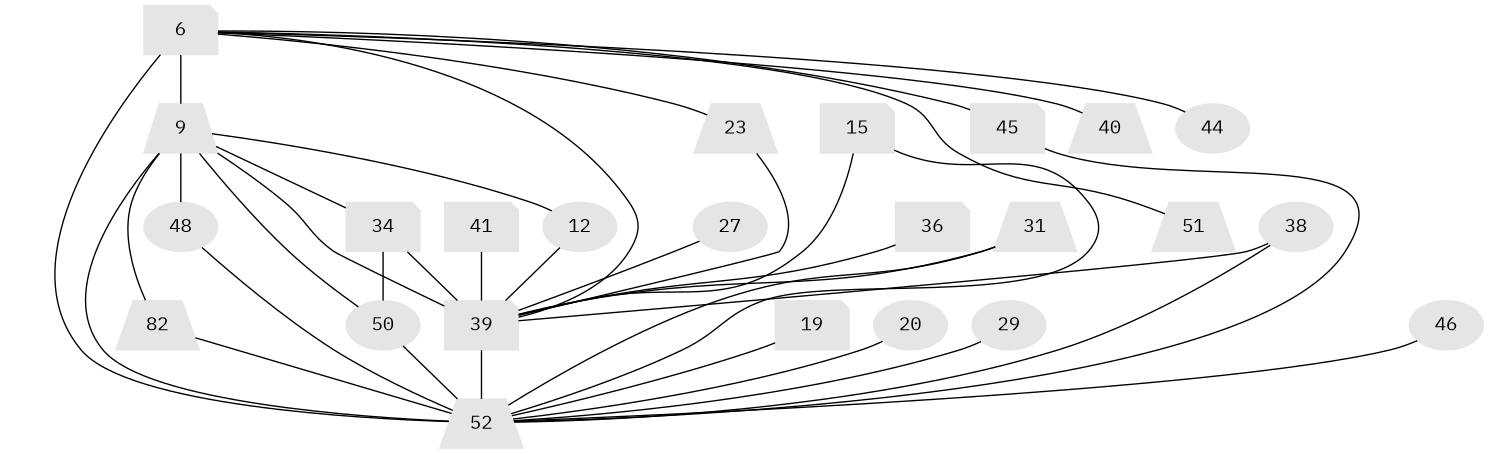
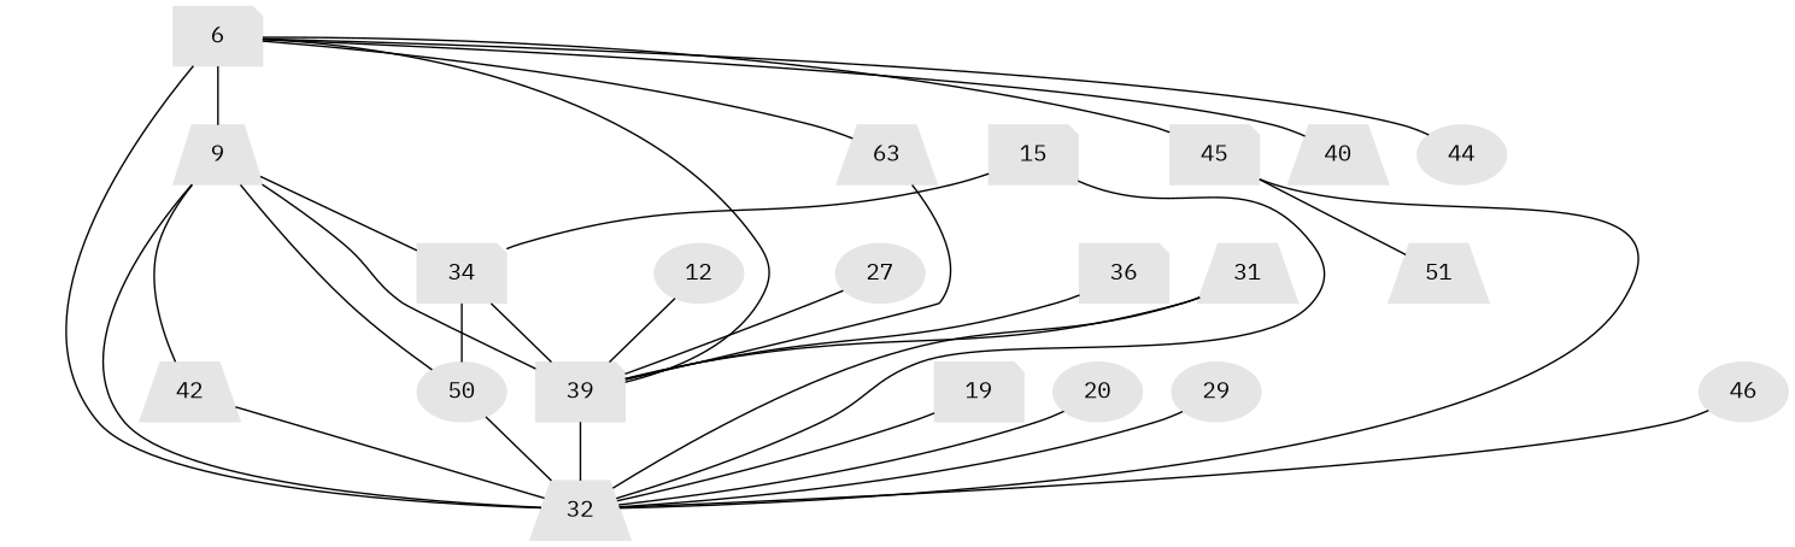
  graph {
    fontname="IBM Plex Mono"
    node [color=gray90 fontname="IBM Plex Mono" shape=ellipse style=filled]
    edge [fontname="IBM Plex Mono"]
    6 [shape=note super="+1"]
    9 [shape=trapezium super="+2"]
-   23 [shape=trapezium super="+22"]
+   23 [shape=trapezium super="+22" label=63]
    40 [shape=trapezium]
    44
    45 [shape=note]
    n7 [label=39 shape=note super="+17+24+47+10"]
    51 [shape=trapezium]
-   52 [shape=trapezium super="+25+32+8"]
+   52 [shape=trapezium super="+25+32+8" label=32]
    12
    34 [shape=note super="+30"]
-   42 [shape=trapezium label=82]
-   48 [super="+39"]
+   42 [shape=trapezium]
    50 [super="+26"]
    15 [shape=note]
    19 [shape=note]
    20
    27
    29
    31 [shape=trapezium super="+21"]
    36 [shape=note]
-   38
-   41 [shape=note super="+37"]
    46
    6 -- 9 [weight=4]
    6 -- 23 [weight=2]
    6 -- 40
    6 -- 44 [weight=2]
    6 -- 45
    6 -- n7 [weight=5]
-   6 -- 51 [weight=2]
+   45 -- 51 [weight=2]
    6 -- 52 [weight=11]
    9 -- n7 [weight=4]
    9 -- 52 [weight=8]
-   9 -- 12
    9 -- 34
    9 -- 42
-   9 -- 48 [weight=2]
    9 -- 50
    23 -- n7
    45 -- 52
    n7 -- 52 [weight=15]
    12 -- n7
    34 -- n7
    34 -- 50
    42 -- 52
-   48 -- 52
    50 -- 52 [weight=2]
-   15 -- n7
+   15 -- 34
    15 -- 52 [weight=2]
    19 -- 52 [weight=2]
    20 -- 52 [weight=2]
    27 -- n7 [weight=2]
    29 -- 52 [weight=2]
    31 -- n7 [weight=2]
    31 -- 52
    36 -- n7 [weight=2]
-   38 -- n7
-   38 -- 52
-   41 -- n7 [weight=3]
    46 -- 52 [weight=2]
  }
